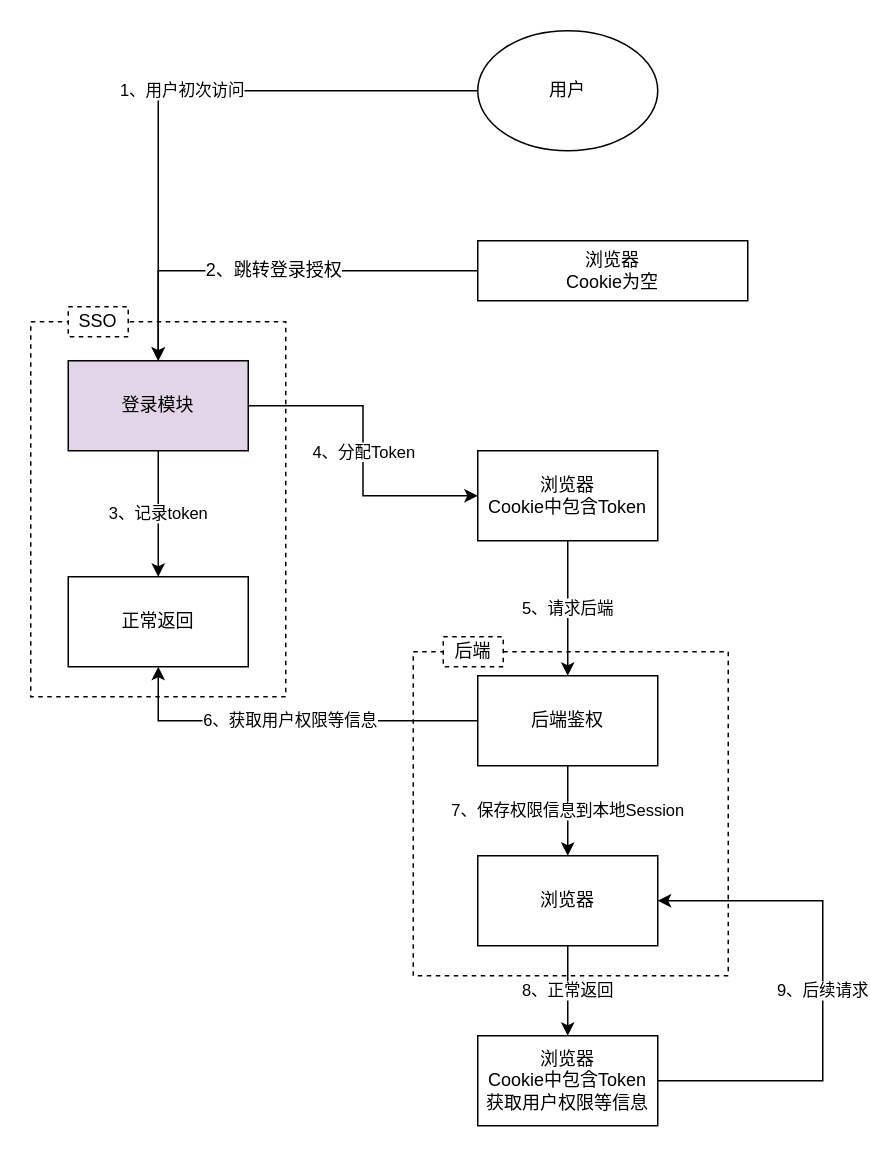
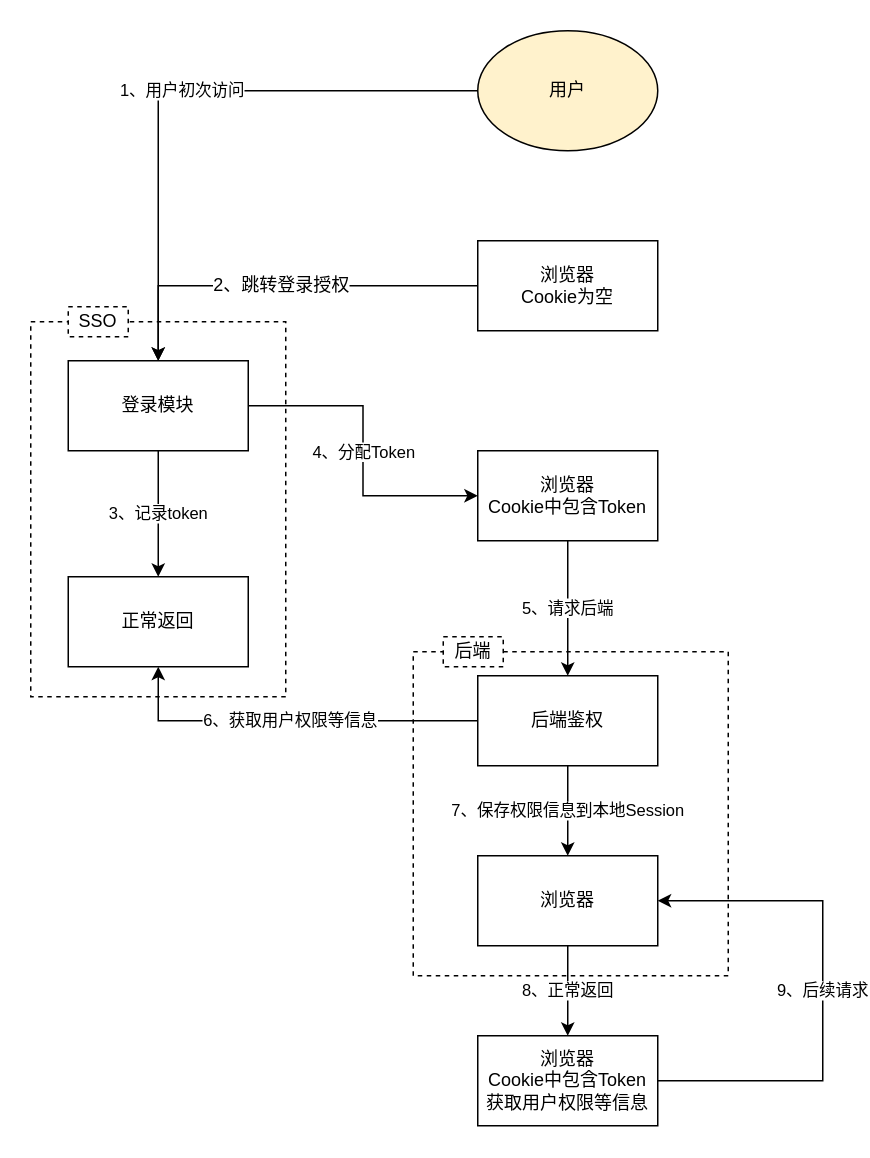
  <mxCell id="0" />
  <mxCell id="1" parent="0" />
  <mxCell id="2" value="" style="rounded=0;whiteSpace=wrap;html=1;gradientColor=none;fillColor=none;dashed=1;" vertex="1" parent="1"><mxGeometry x="275" y="434" width="210" height="216" as="geometry" /></mxCell>
  <mxCell id="3" value="" style="rounded=0;whiteSpace=wrap;html=1;fillColor=none;dashed=1;" parent="1" vertex="1"><mxGeometry x="20" y="214" width="170" height="250" as="geometry" /></mxCell>
  <mxCell id="4" value="4、分配Token" style="edgeStyle=orthogonalEdgeStyle;rounded=0;orthogonalLoop=1;jettySize=auto;html=1;entryX=0;entryY=0.5;entryDx=0;entryDy=0;" parent="1" source="6" target="14" edge="1"><mxGeometry relative="1" as="geometry" /></mxCell>
  <mxCell id="5" value="3、记录token" style="edgeStyle=orthogonalEdgeStyle;rounded=0;orthogonalLoop=1;jettySize=auto;html=1;entryX=0.5;entryY=0;entryDx=0;entryDy=0;" parent="1" source="6" target="7" edge="1"><mxGeometry relative="1" as="geometry" /></mxCell>
- <mxCell id="6" value="登录模块" style="rounded=0;whiteSpace=wrap;html=1;fillColor=#e1d5e7;" parent="1" vertex="1"><mxGeometry x="45" y="240" width="120" height="60" as="geometry" /></mxCell>
+ <mxCell id="6" value="登录模块" style="rounded=0;whiteSpace=wrap;html=1;" parent="1" vertex="1"><mxGeometry x="45" y="240" width="120" height="60" as="geometry" /></mxCell>
  <mxCell id="7" value="正常返回" style="rounded=0;whiteSpace=wrap;html=1;" parent="1" vertex="1"><mxGeometry x="45" y="384" width="120" height="60" as="geometry" /></mxCell>
  <mxCell id="8" value="1、用户初次访问&lt;br&gt;" style="edgeStyle=orthogonalEdgeStyle;rounded=0;orthogonalLoop=1;jettySize=auto;html=1;" parent="1" source="9" target="6" edge="1"><mxGeometry relative="1" as="geometry" /></mxCell>
- <mxCell id="9" value="用户" style="ellipse;whiteSpace=wrap;html=1;" parent="1" vertex="1"><mxGeometry x="318" y="20" width="120" height="80" as="geometry" /></mxCell>
+ <mxCell id="9" value="用户" style="ellipse;whiteSpace=wrap;html=1;fillColor=#fff2cc;" parent="1" vertex="1"><mxGeometry x="318" y="20" width="120" height="80" as="geometry" /></mxCell>
  <mxCell id="10" style="edgeStyle=orthogonalEdgeStyle;rounded=0;orthogonalLoop=1;jettySize=auto;html=1;" parent="1" source="12" target="6" edge="1"><mxGeometry relative="1" as="geometry" /></mxCell>
  <mxCell id="11" value="2、跳转登录授权" style="text;html=1;resizable=0;points=[];align=center;verticalAlign=middle;labelBackgroundColor=#ffffff;" parent="10" vertex="1" connectable="0"><mxGeometry y="-1" relative="1" as="geometry"><mxPoint as="offset" /></mxGeometry></mxCell>
- <mxCell id="12" value="浏览器&lt;br&gt;Cookie为空&lt;br&gt;" style="rounded=0;whiteSpace=wrap;html=1;" parent="1" vertex="1"><mxGeometry x="318" y="160" width="180" height="40" as="geometry" /></mxCell>
+ <mxCell id="12" value="浏览器&lt;br&gt;Cookie为空&lt;br&gt;" style="rounded=0;whiteSpace=wrap;html=1;" parent="1" vertex="1"><mxGeometry x="318" y="160" width="120" height="60" as="geometry" /></mxCell>
  <mxCell id="13" value="5、请求后端" style="edgeStyle=orthogonalEdgeStyle;rounded=0;orthogonalLoop=1;jettySize=auto;html=1;entryX=0.5;entryY=0;entryDx=0;entryDy=0;" parent="1" source="14" target="17" edge="1"><mxGeometry relative="1" as="geometry" /></mxCell>
  <mxCell id="14" value="浏览器&lt;br&gt;Cookie中包含Token&lt;br&gt;" style="rounded=0;whiteSpace=wrap;html=1;" parent="1" vertex="1"><mxGeometry x="318" y="300" width="120" height="60" as="geometry" /></mxCell>
  <mxCell id="15" value="6、获取用户权限等信息" style="edgeStyle=orthogonalEdgeStyle;rounded=0;orthogonalLoop=1;jettySize=auto;html=1;entryX=0.5;entryY=1;entryDx=0;entryDy=0;" parent="1" source="17" target="7" edge="1"><mxGeometry relative="1" as="geometry" /></mxCell>
  <mxCell id="16" value="7、保存权限信息到本地Session" style="edgeStyle=orthogonalEdgeStyle;rounded=0;orthogonalLoop=1;jettySize=auto;html=1;" parent="1" source="17" target="19" edge="1"><mxGeometry relative="1" as="geometry" /></mxCell>
  <mxCell id="17" value="后端鉴权" style="rounded=0;whiteSpace=wrap;html=1;" parent="1" vertex="1"><mxGeometry x="318" y="450" width="120" height="60" as="geometry" /></mxCell>
  <mxCell id="18" value="8、正常返回" style="edgeStyle=orthogonalEdgeStyle;rounded=0;orthogonalLoop=1;jettySize=auto;html=1;" parent="1" source="19" target="21" edge="1"><mxGeometry relative="1" as="geometry" /></mxCell>
  <mxCell id="19" value="浏览器" style="rounded=0;whiteSpace=wrap;html=1;" parent="1" vertex="1"><mxGeometry x="318" y="570" width="120" height="60" as="geometry" /></mxCell>
  <mxCell id="20" value="9、后续请求" style="edgeStyle=orthogonalEdgeStyle;rounded=0;orthogonalLoop=1;jettySize=auto;html=1;entryX=1;entryY=0.5;entryDx=0;entryDy=0;exitX=1;exitY=0.5;exitDx=0;exitDy=0;" parent="1" source="21" target="19" edge="1"><mxGeometry relative="1" as="geometry"><Array as="points"><mxPoint x="548" y="720" /><mxPoint x="548" y="600" /></Array></mxGeometry></mxCell>
  <mxCell id="21" value="浏览器&lt;br&gt;Cookie中包含Token&lt;br&gt;获取用户权限等信息&lt;br&gt;" style="rounded=0;whiteSpace=wrap;html=1;" parent="1" vertex="1"><mxGeometry x="318" y="690" width="120" height="60" as="geometry" /></mxCell>
  <mxCell id="22" value="SSO" style="text;html=1;strokeColor=#000000;fillColor=#ffffff;align=center;verticalAlign=middle;whiteSpace=wrap;rounded=0;dashed=1;" parent="1" vertex="1"><mxGeometry x="45" y="204" width="40" height="20" as="geometry" /></mxCell>
  <mxCell id="23" value="后端" style="text;html=1;strokeColor=#000000;fillColor=#ffffff;align=center;verticalAlign=middle;whiteSpace=wrap;rounded=0;dashed=1;" vertex="1" parent="1"><mxGeometry x="295" y="424" width="40" height="20" as="geometry" /></mxCell>
